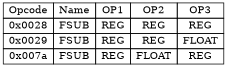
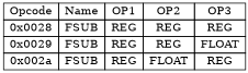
  digraph {
    nodesep=0.5
    ranksep=2
-   n1 [label=< <table border="0" cellborder="1" cellspacing="0"> <tr><td> Opcode </td> <td> Name </td> <td> OP1 </td><td> OP2 </td><td> OP3 </td> </tr> <tr><td> 0x0028 </td><td> FSUB </td><td> REG </td><td> REG </td><td> REG </td> </tr> <tr><td> 0x0029 </td><td> FSUB </td><td> REG </td><td> REG </td><td> FLOAT </td> </tr> <tr><td> 0x007a </td><td> FSUB </td><td> REG </td><td> FLOAT </td><td> REG </td> </tr> </table>> shape=plain]
+   n1 [label=< <table border="0" cellborder="1" cellspacing="0"> <tr><td> Opcode </td> <td> Name </td> <td> OP1 </td><td> OP2 </td><td> OP3 </td> </tr> <tr><td> 0x0028 </td><td> FSUB </td><td> REG </td><td> REG </td><td> REG </td> </tr> <tr><td> 0x0029 </td><td> FSUB </td><td> REG </td><td> REG </td><td> FLOAT </td> </tr> <tr><td> 0x002a </td><td> FSUB </td><td> REG </td><td> FLOAT </td><td> REG </td> </tr> </table>> shape=plain]
  }
